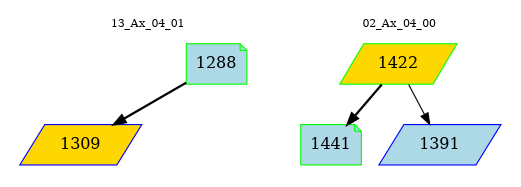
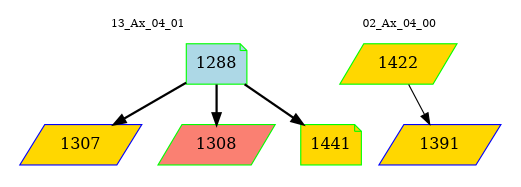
  digraph {
    node [color=green fillcolor=gold shape=parallelogram style=filled]
    edge [color=black style=bold]
    n1 [fillcolor=lightblue label=1288 shape=note]
-   n2 [color=blue label=1309]
+   n2 [color=blue label=1307]
+   n3 [fillcolor=salmon label=1308]
    n4 [label=1422]
-   n5 [color=blue fillcolor=lightblue label=1391]
-   n6 [fillcolor=lightblue label=1441 shape=note]
+   n5 [color=blue label=1391]
+   n6 [label=1441 shape=note]
    subgraph cluster_1 {
      color=white
      fontsize=10
      label="13_Ax_04_01"
      n1
      n2
+     n3
    }
    subgraph cluster_2 {
      color=white
      fontsize=10
      label="02_Ax_04_00"
      n4
      n5
      n6
    }
    n1 -> n2
+   n1 -> n3
    n4 -> n5 [style=solid]
-   n4 -> n6
+   n1 -> n6
  }
